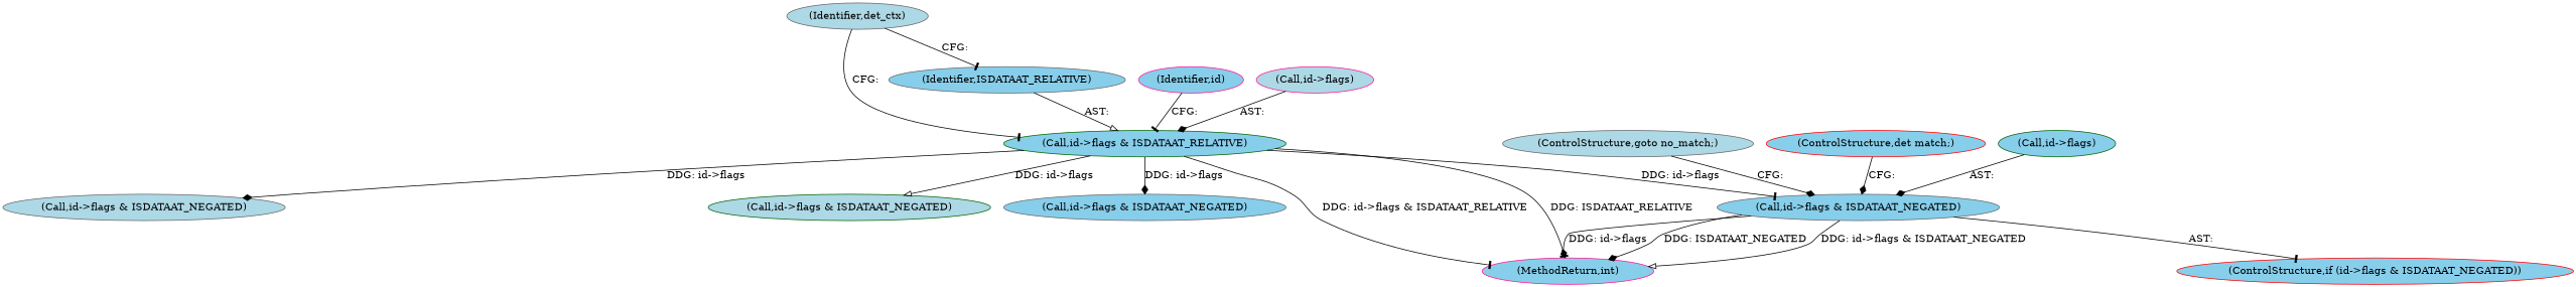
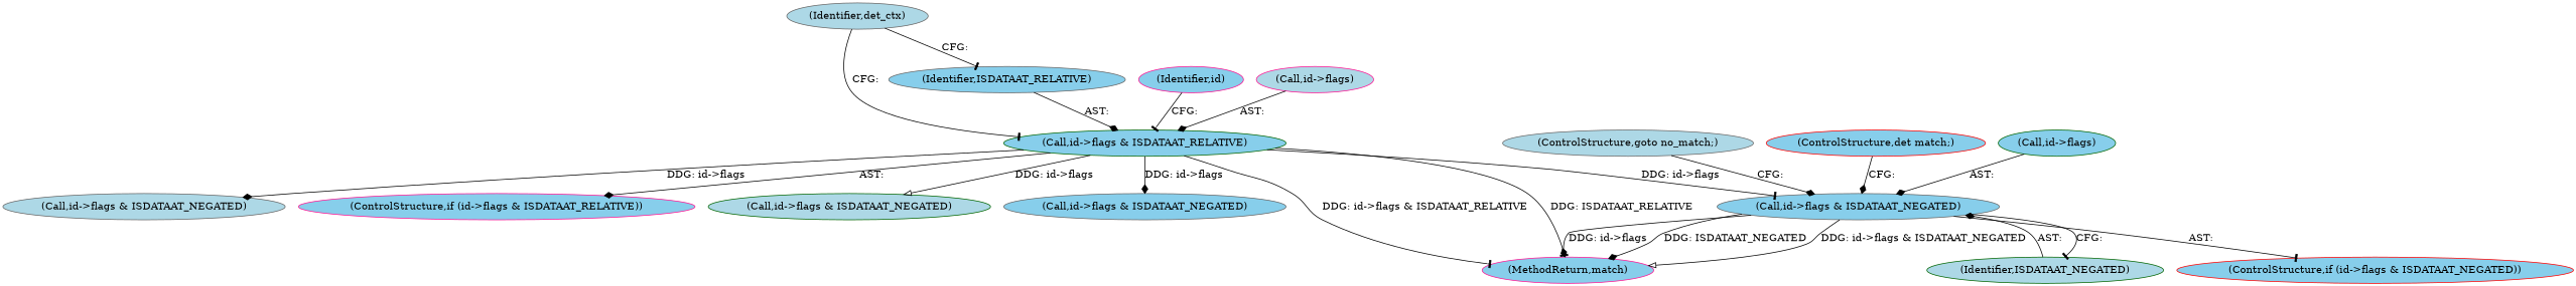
  digraph {
    node [color=gray40 fillcolor=skyblue style=filled]
    edge [arrowhead=diamond]
    n1 [label="(Call,id->flags & ISDATAAT_NEGATED)"]
    n2 [color=red label="(ControlStructure,if (id->flags & ISDATAAT_NEGATED))"]
-   n4 [color=deeppink label="(MethodReturn,int)"]
+   n3 [color=darkgreen fillcolor=lightblue label="(Identifier,ISDATAAT_NEGATED)"]
+   n4 [color=deeppink label="(MethodReturn,match)"]
    n5 [color=darkgreen label="(Call,id->flags & ISDATAAT_RELATIVE)"]
    n6 [fillcolor=lightblue label="(Call,id->flags & ISDATAAT_NEGATED)"]
+   n7 [color=deeppink label="(ControlStructure,if (id->flags & ISDATAAT_RELATIVE))"]
    n8 [color=darkgreen fillcolor=lightblue label="(Call,id->flags & ISDATAAT_NEGATED)"]
    n9 [label="(Call,id->flags & ISDATAAT_NEGATED)"]
    n10 [label="(Identifier,ISDATAAT_RELATIVE)"]
    n11 [color=deeppink label="(Identifier,id)"]
    n12 [color=deeppink fillcolor=lightblue label="(Call,id->flags)"]
    n13 [fillcolor=lightblue label="(Identifier,det_ctx)"]
    n14 [fillcolor=lightblue label="(ControlStructure,goto no_match;)"]
    n15 [color=red label="(ControlStructure,det match;)"]
    n16 [color=darkgreen label="(Call,id->flags)"]
    n1 -> n2 [arrowhead=tee label="AST: "]
+   n1 -> n3 [arrowhead=tee label="CFG: "]
    n1 -> n4 [arrowhead=tee label="DDG: id->flags"]
    n1 -> n4 [label="DDG: ISDATAAT_NEGATED"]
    n1 -> n4 [arrowhead=onormal label="DDG: id->flags & ISDATAAT_NEGATED"]
+   n3 -> n1 [label="AST: "]
    n5 -> n1 [arrowhead=tee label="DDG: id->flags"]
    n5 -> n4 [arrowhead=tee label="DDG: id->flags & ISDATAAT_RELATIVE"]
    n5 -> n4 [label="DDG: ISDATAAT_RELATIVE"]
    n5 -> n6 [label="DDG: id->flags"]
+   n5 -> n7 [label="AST: "]
    n5 -> n8 [arrowhead=onormal label="DDG: id->flags"]
    n5 -> n9 [label="DDG: id->flags"]
-   n10 -> n5 [arrowhead=onormal label="AST: "]
+   n10 -> n5 [label="AST: "]
    n11 -> n5 [arrowhead=tee label="CFG: "]
    n12 -> n5 [label="AST: "]
    n13 -> n5 [arrowhead=tee label="CFG: "]
    n13 -> n10 [arrowhead=tee label="CFG: "]
    n14 -> n1 [label="CFG: "]
    n15 -> n1 [label="CFG: "]
    n16 -> n1 [label="AST: "]
  }
